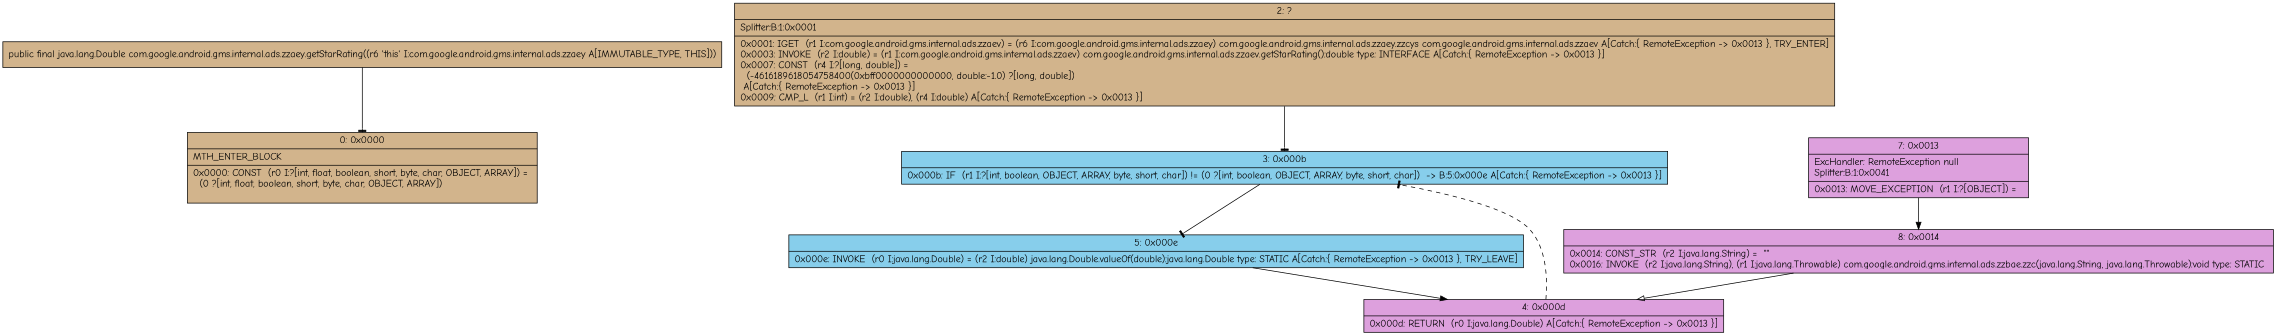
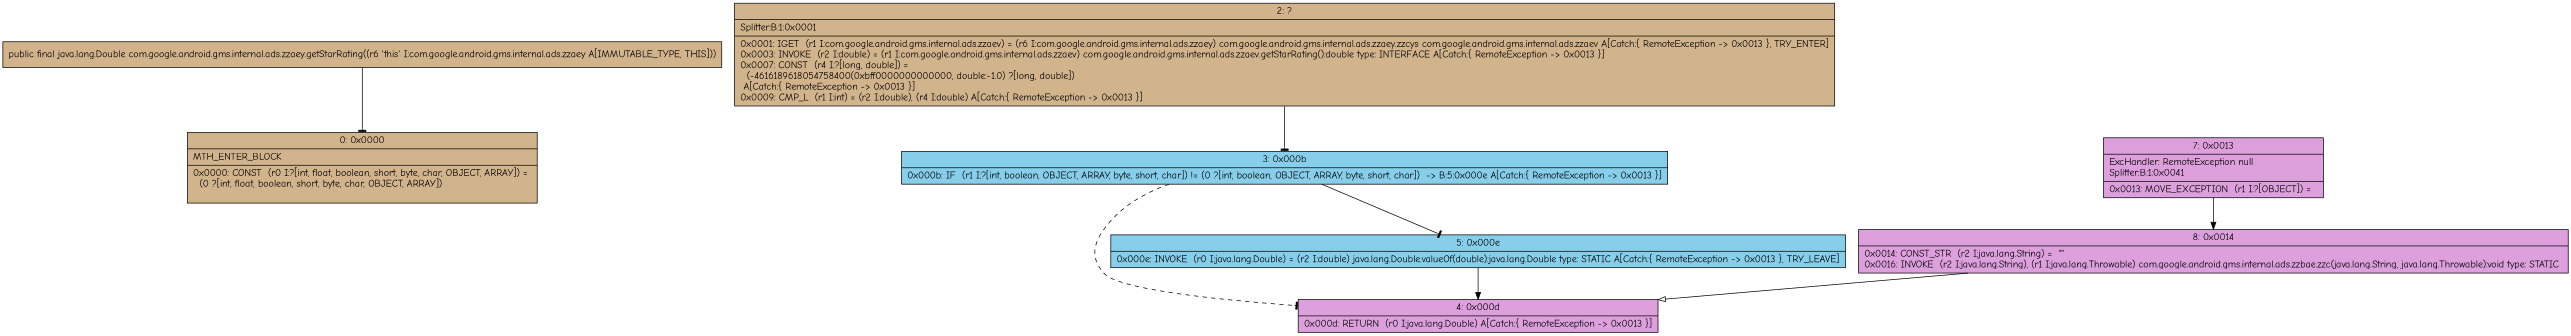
  digraph {
    fontname="Comic Neue"
    node [fillcolor=tan fontname="Comic Neue" shape=record style=filled]
    edge [arrowhead=tee fontname="Comic Neue"]
    n1 [label="{0\:\ 0x0000|MTH_ENTER_BLOCK\l|0x0000: CONST  (r0 I:?[int, float, boolean, short, byte, char, OBJECT, ARRAY]) = \l  (0 ?[int, float, boolean, short, byte, char, OBJECT, ARRAY])\l \l}"]
    n2 [label="{2\:\ ?|Splitter:B:1:0x0001\l|0x0001: IGET  (r1 I:com.google.android.gms.internal.ads.zzaev) = (r6 I:com.google.android.gms.internal.ads.zzaey) com.google.android.gms.internal.ads.zzaey.zzcys com.google.android.gms.internal.ads.zzaev A[Catch:\{ RemoteException \-\> 0x0013 \}, TRY_ENTER]\l0x0003: INVOKE  (r2 I:double) = (r1 I:com.google.android.gms.internal.ads.zzaev) com.google.android.gms.internal.ads.zzaev.getStarRating():double type: INTERFACE A[Catch:\{ RemoteException \-\> 0x0013 \}]\l0x0007: CONST  (r4 I:?[long, double]) = \l  (\-4616189618054758400(0xbff0000000000000, double:\-1.0) ?[long, double])\l A[Catch:\{ RemoteException \-\> 0x0013 \}]\l0x0009: CMP_L  (r1 I:int) = (r2 I:double), (r4 I:double) A[Catch:\{ RemoteException \-\> 0x0013 \}]\l}"]
    n3 [fillcolor=skyblue label="{3\:\ 0x000b|0x000b: IF  (r1 I:?[int, boolean, OBJECT, ARRAY, byte, short, char]) != (0 ?[int, boolean, OBJECT, ARRAY, byte, short, char])  \-\> B:5:0x000e A[Catch:\{ RemoteException \-\> 0x0013 \}]\l}"]
    n4 [fillcolor=plum label="{7\:\ 0x0013|ExcHandler: RemoteException null\lSplitter:B:1:0x0041\l|0x0013: MOVE_EXCEPTION  (r1 I:?[OBJECT]) =  \l}"]
    n5 [fillcolor=plum label="{8\:\ 0x0014|0x0014: CONST_STR  (r2 I:java.lang.String) =  \"\" \l0x0016: INVOKE  (r2 I:java.lang.String), (r1 I:java.lang.Throwable) com.google.android.gms.internal.ads.zzbae.zzc(java.lang.String, java.lang.Throwable):void type: STATIC \l}"]
    n6 [fillcolor=plum label="{4\:\ 0x000d|0x000d: RETURN  (r0 I:java.lang.Double) A[Catch:\{ RemoteException \-\> 0x0013 \}]\l}"]
    n7 [fillcolor=skyblue label="{5\:\ 0x000e|0x000e: INVOKE  (r0 I:java.lang.Double) = (r2 I:double) java.lang.Double.valueOf(double):java.lang.Double type: STATIC A[Catch:\{ RemoteException \-\> 0x0013 \}, TRY_LEAVE]\l}"]
    n8 [label="{public final java.lang.Double com.google.android.gms.internal.ads.zzaey.getStarRating((r6 'this' I:com.google.android.gms.internal.ads.zzaey A[IMMUTABLE_TYPE, THIS])) }"]
    n2 -> n3
-   n6 -> n3 [style=dashed]
+   n3 -> n6 [style=dashed]
    n3 -> n7
    n4 -> n5 [arrowhead=normal]
    n5 -> n6 [arrowhead=onormal]
    n7 -> n6 [arrowhead=normal]
    n8 -> n1
  }
